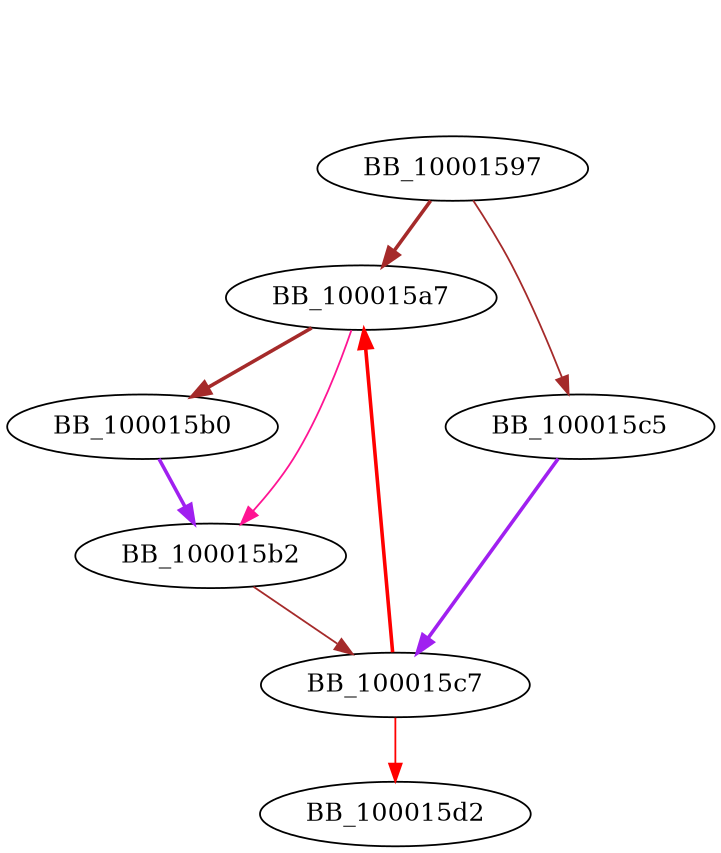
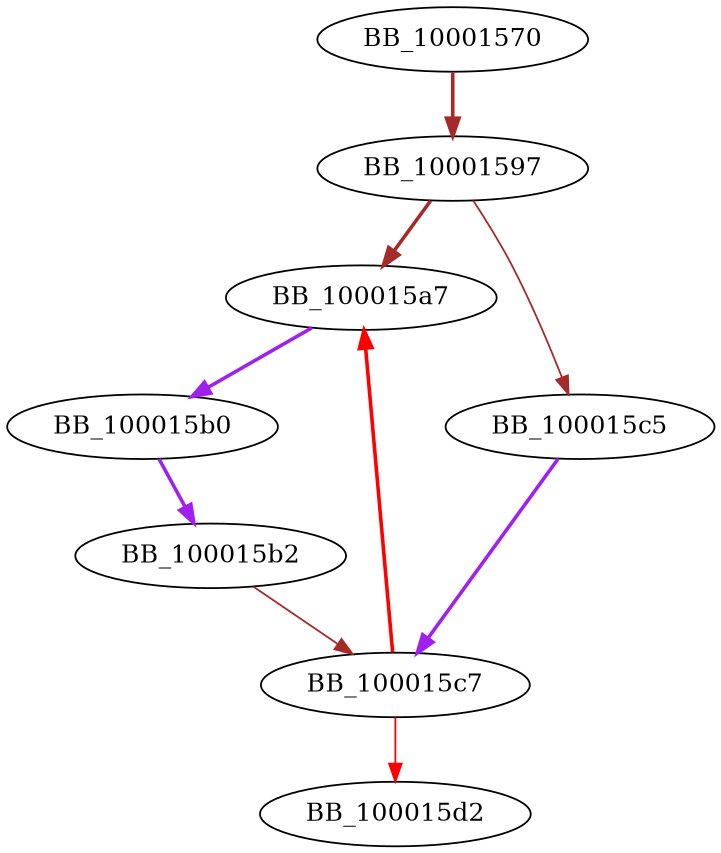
  digraph {
    edge [color=brown style=bold]
+   BB_10001570
    BB_10001597
    BB_100015a7
    BB_100015c5
    BB_100015b0
    BB_100015b2
    BB_100015c7
    BB_100015d2
+   BB_10001570 -> BB_10001597
    BB_10001597 -> BB_100015a7
    BB_10001597 -> BB_100015c5 [style=solid]
-   BB_100015a7 -> BB_100015b0
-   BB_100015a7 -> BB_100015b2 [color=deeppink style=solid]
+   BB_100015a7 -> BB_100015b0 [color=purple]
    BB_100015c5 -> BB_100015c7 [color=purple]
    BB_100015b0 -> BB_100015b2 [color=purple]
    BB_100015b2 -> BB_100015c7 [style=solid]
    BB_100015c7 -> BB_100015a7 [color=red]
    BB_100015c7 -> BB_100015d2 [color=red style=solid]
  }
